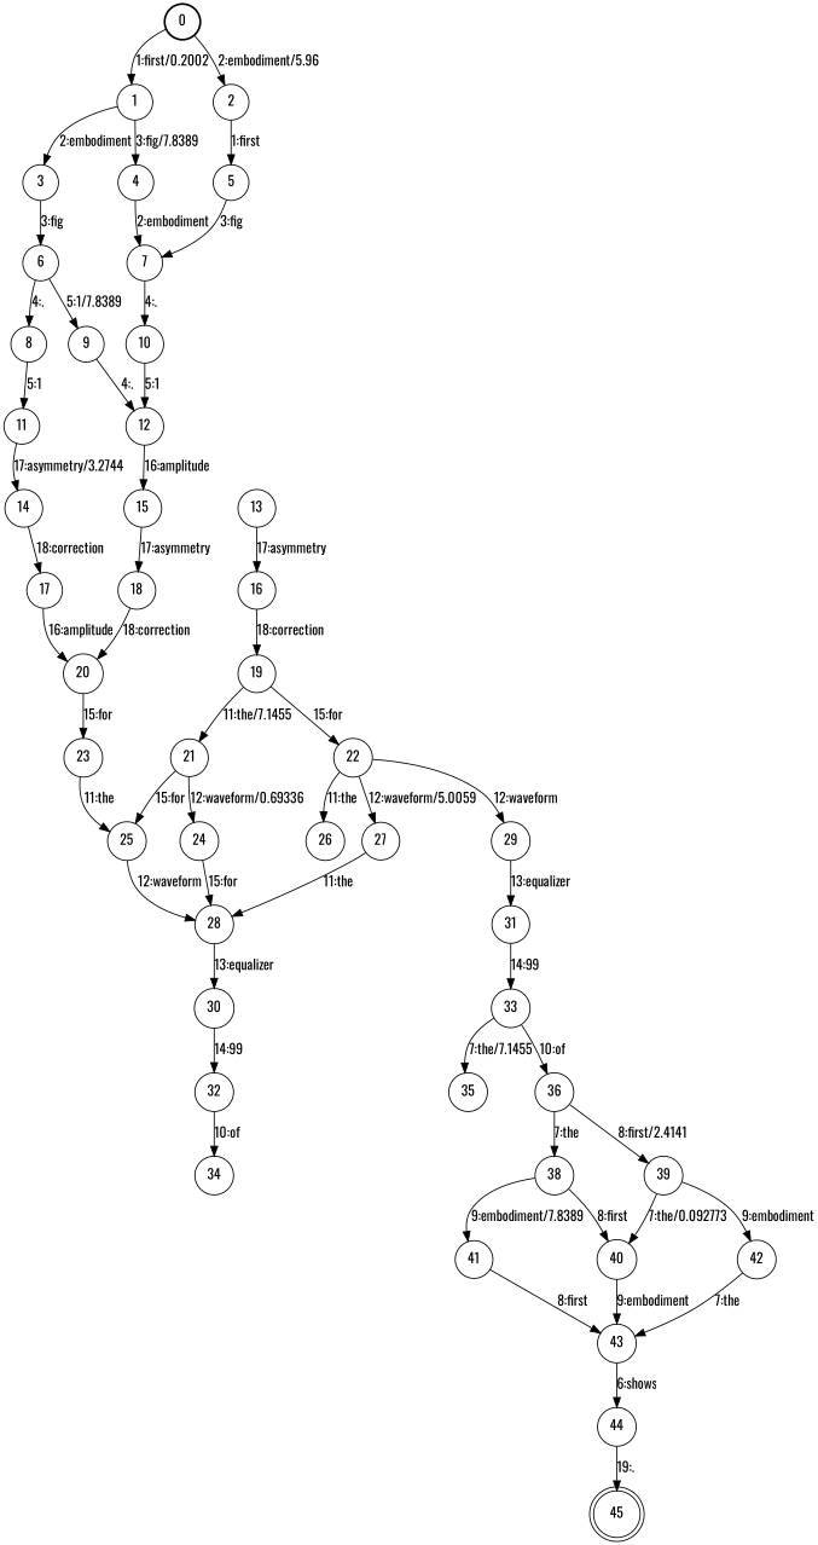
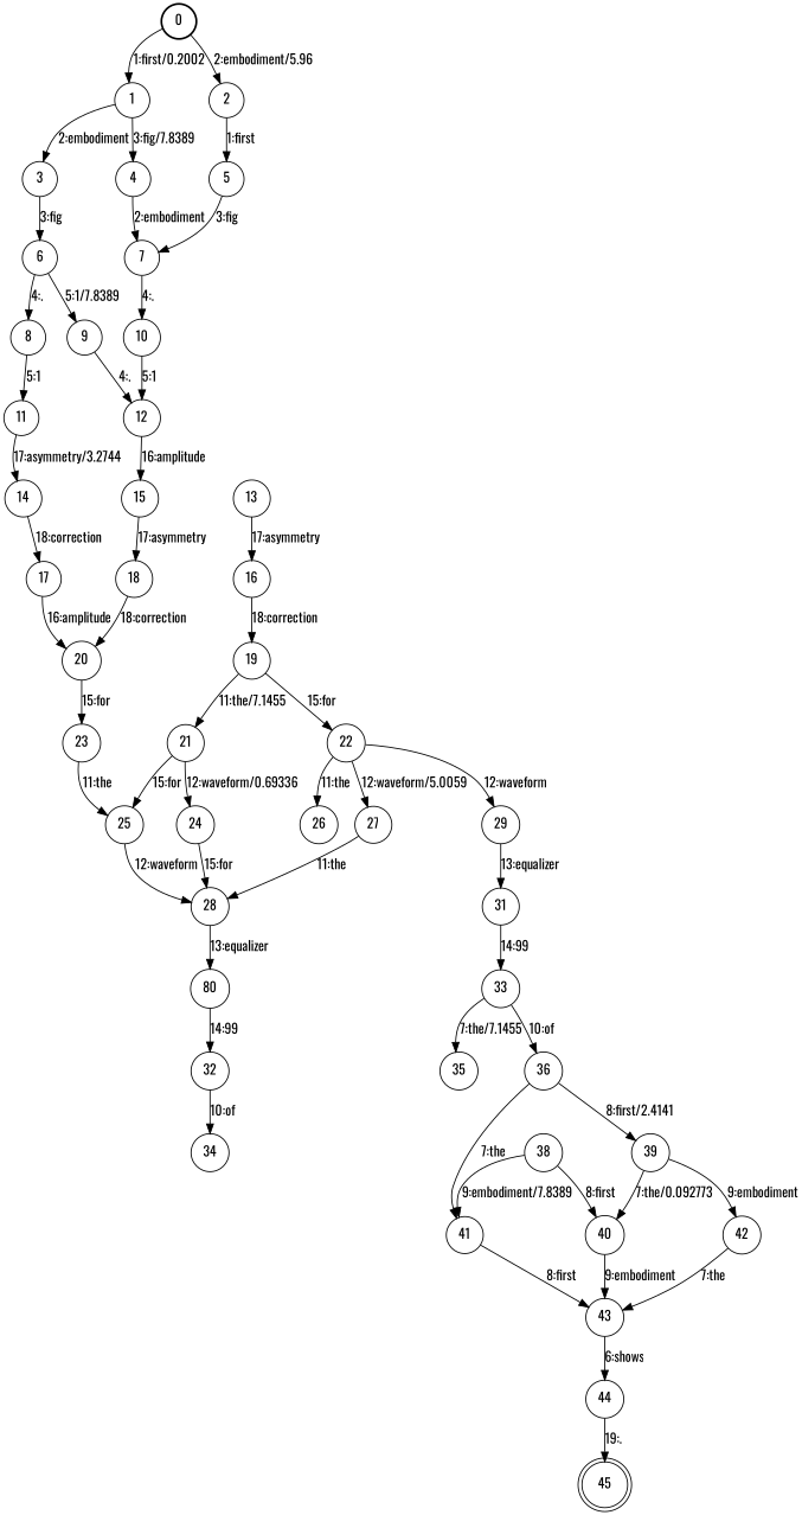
  digraph {
    fontname=Oswald
    nodesep=0.25
    rankdir=TB
    ranksep=0.4
    node [fontname=Oswald fontsize=14 shape=circle style=solid]
    edge [fontname=Oswald fontsize=14]
    n1 [label=0 style=bold]
    n2 [label=1]
    n3 [label=2]
    n4 [label=3]
    n5 [label=4]
    n6 [label=5]
    n7 [label=6]
    n8 [label=7]
    n9 [label=8]
    n10 [label=9]
    n11 [label=10]
    n12 [label=11]
    n13 [label=12]
    n14 [label=14]
    n15 [label=15]
    n16 [label=13]
    n17 [label=16]
    n18 [label=17]
    n19 [label=18]
    n20 [label=19]
    n21 [label=20]
    n22 [label=21]
    n23 [label=22]
    n24 [label=23]
    n25 [label=24]
    n26 [label=25]
    n27 [label=26]
    n28 [label=27]
    n29 [label=29]
    n30 [label=28]
-   n31 [label=30]
+   n31 [label=80]
    n32 [label=31]
    n33 [label=32]
    n34 [label=33]
    n35 [label=34]
    n36 [label=36]
    n37 [label=35]
    n38 [label=39]
    n39 [label=38]
    n40 [label=40]
    n41 [label=42]
    n42 [label=41]
    n43 [label=43]
    n44 [label=44]
    n45 [label=45 shape=doublecircle]
    n1 -> n2 [label="1:first/0.2002"]
    n1 -> n3 [label="2:embodiment/5.96"]
    n2 -> n4 [label="2:embodiment"]
    n2 -> n5 [label="3:fig/7.8389"]
    n3 -> n6 [label="1:first"]
    n4 -> n7 [label="3:fig"]
    n5 -> n8 [label="2:embodiment"]
    n6 -> n8 [label="3:fig"]
    n7 -> n9 [label="4:."]
    n7 -> n10 [label="5:1/7.8389"]
    n8 -> n11 [label="4:."]
    n9 -> n12 [label="5:1"]
    n10 -> n13 [label="4:."]
    n11 -> n13 [label="5:1"]
    n12 -> n14 [label="17:asymmetry/3.2744"]
    n13 -> n15 [label="16:amplitude"]
    n14 -> n18 [label="18:correction"]
    n15 -> n19 [label="17:asymmetry"]
    n16 -> n17 [label="17:asymmetry"]
    n17 -> n20 [label="18:correction"]
    n18 -> n21 [label="16:amplitude"]
    n19 -> n21 [label="18:correction"]
    n20 -> n22 [label="11:the/7.1455"]
    n20 -> n23 [label="15:for"]
    n21 -> n24 [label="15:for"]
    n22 -> n25 [label="12:waveform/0.69336"]
    n22 -> n26 [label="15:for"]
    n23 -> n27 [label="11:the"]
    n23 -> n28 [label="12:waveform/5.0059"]
    n23 -> n29 [label="12:waveform"]
    n24 -> n26 [label="11:the"]
    n25 -> n30 [label="15:for"]
    n26 -> n30 [label="12:waveform"]
    n28 -> n30 [label="11:the"]
    n29 -> n32 [label="13:equalizer"]
    n30 -> n31 [label="13:equalizer"]
    n31 -> n33 [label="14:99"]
    n32 -> n34 [label="14:99"]
    n33 -> n35 [label="10:of"]
    n34 -> n36 [label="10:of"]
    n34 -> n37 [label="7:the/7.1455"]
    n36 -> n38 [label="8:first/2.4141"]
-   n36 -> n39 [label="7:the"]
+   n36 -> n42 [label="7:the"]
    n38 -> n40 [label="7:the/0.092773"]
    n38 -> n41 [label="9:embodiment"]
    n39 -> n40 [label="8:first"]
    n39 -> n42 [label="9:embodiment/7.8389"]
    n40 -> n43 [label="9:embodiment"]
    n41 -> n43 [label="7:the"]
    n42 -> n43 [label="8:first"]
    n43 -> n44 [label="6:shows"]
    n44 -> n45 [label="19:."]
  }
